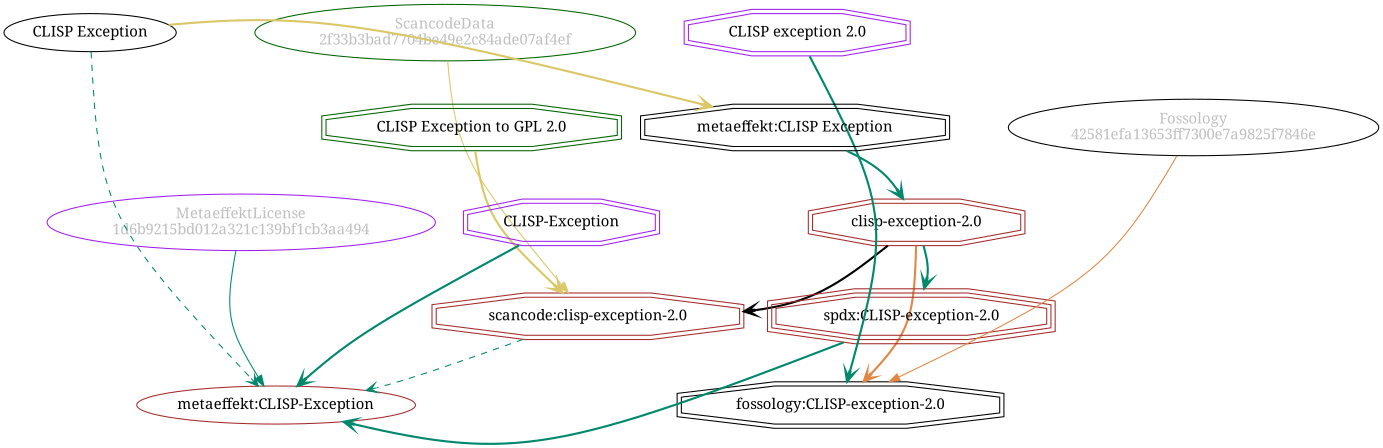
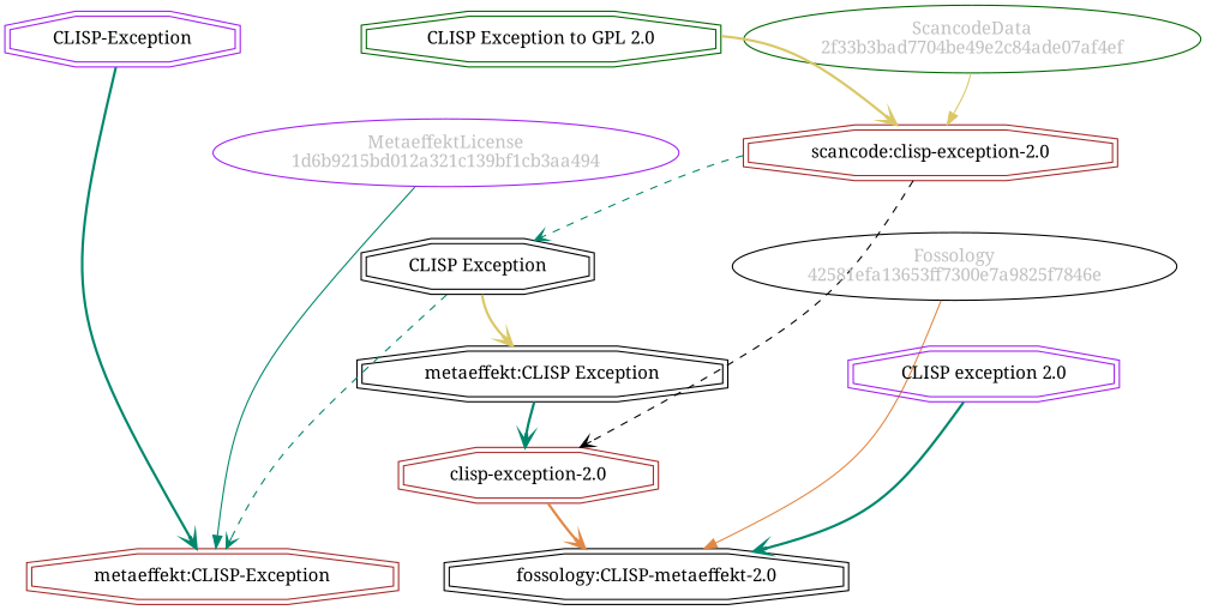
  strict digraph {
    fontname="Noto Serif"
    splines=curved
    node [color=brown fontname="Noto Serif" shape=doubleoctagon]
    edge [color="#00876c" fontname="Noto Serif" weight=0.7 arrowhead=vee style=bold]
    n1 [color=darkgreen fillcolor="beige;1" fontcolor=gray label="ScancodeData\n2f33b3bad7704be49e2c84ade07af4ef" shape=ellipse]
    n2 [label="scancode:clisp-exception-2.0"]
-   n3 [label="metaeffekt:CLISP-Exception" shape=ellipse]
+   n3 [label="metaeffekt:CLISP-Exception"]
    n4 [label="clisp-exception-2.0"]
-   n5 [color=black label="fossology:CLISP-exception-2.0"]
-   n6 [label="spdx:CLISP-exception-2.0" shape=tripleoctagon]
+   n5 [color=black label="fossology:CLISP-metaeffekt-2.0"]
    n7 [color=darkgreen label="CLISP Exception to GPL 2.0"]
    n8 [color=black fillcolor="beige;1" fontcolor=gray label="Fossology\n42581efa13653ff7300e7a9825f7846e" shape=ellipse]
    n9 [color=purple label="CLISP exception 2.0"]
    n10 [color=purple fillcolor="beige;1" fontcolor=gray label="MetaeffektLicense\n1d6b9215bd012a321c139bf1cb3aa494" shape=ellipse]
    n11 [color=purple label="CLISP-Exception"]
    n12 [color=black label="metaeffekt:CLISP Exception"]
-   n13 [color=black label="CLISP Exception" shape=ellipse]
+   n13 [color=black label="CLISP Exception"]
    n1 -> n2 [color="#dac767" weight=0.5 arrowhead="" style=""]
-   n2 -> n3 [style=dashed weight=0.5]
-   n4 -> n2 [color=""]
+   n2 -> n13 [style=dashed weight=0.5]
+   n4 -> n2 [style=dashed color=""]
    n4 -> n5 [color="#e18745"]
-   n4 -> n6
-   n6 -> n3
    n7 -> n2 [color="#dac767"]
    n8 -> n5 [color="#e18745" weight=0.5 arrowhead="" style=""]
    n9 -> n5
    n10 -> n3 [weight=0.5 arrowhead="" style=""]
    n11 -> n3
    n12 -> n4
    n13 -> n3 [style=dashed weight=0.5]
    n13 -> n12 [color="#dac767"]
  }
